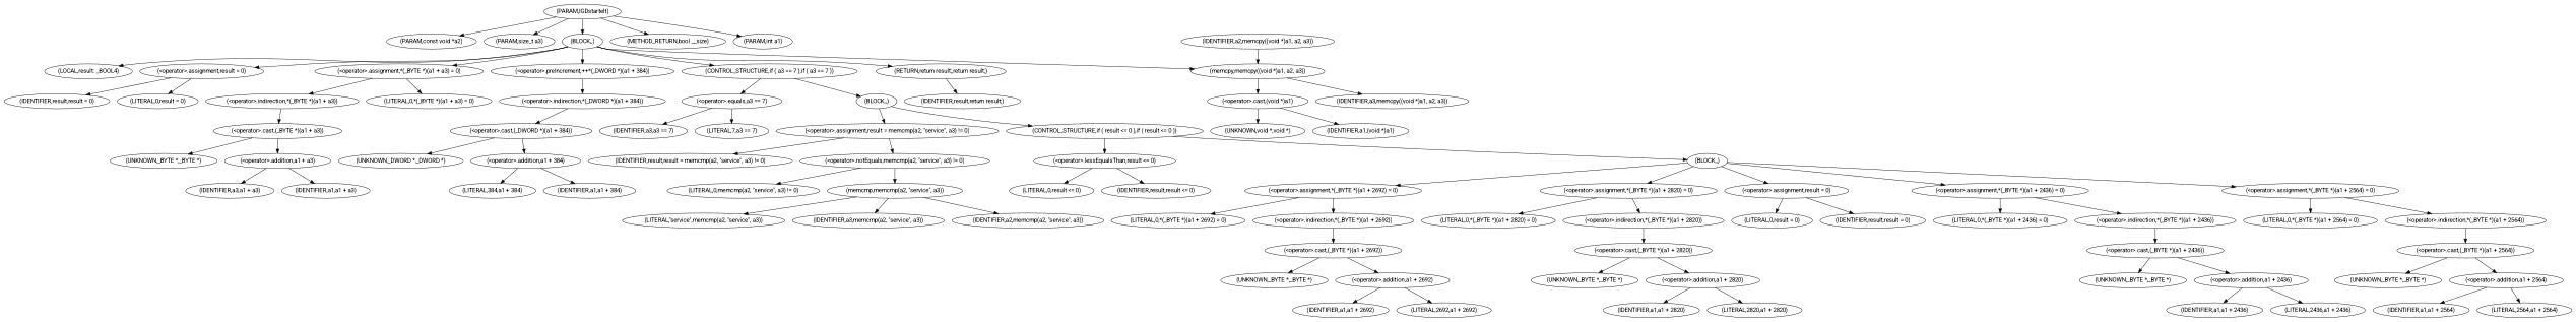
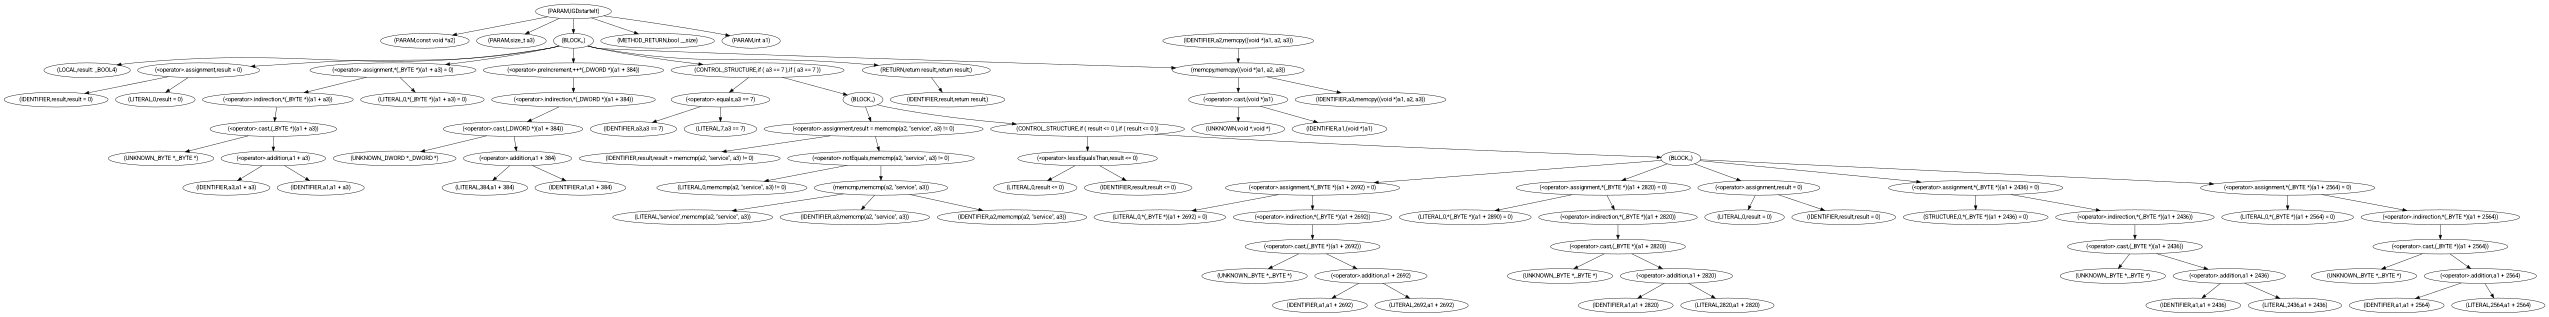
  digraph {
    fontname=Roboto
    node [fontname=Roboto]
    edge [fontname=Roboto]
    n1 [label="(PARAM,IGDstartelt)"]
    n2 [label="(PARAM,int a1)"]
    n3 [label="(PARAM,const void *a2)"]
    n4 [label="(PARAM,size_t a3)"]
    n5 [label="(BLOCK,,)"]
    n6 [label="(METHOD_RETURN,bool __size)"]
    n7 [label="(LOCAL,result: _BOOL4)"]
    n8 [label="(memcpy,memcpy((void *)a1, a2, a3))"]
    n9 [label="(<operator>.assignment,result = 0)"]
    n10 [label="(<operator>.assignment,*(_BYTE *)(a1 + a3) = 0)"]
    n11 [label="(<operator>.preIncrement,++*(_DWORD *)(a1 + 384))"]
    n12 [label="(CONTROL_STRUCTURE,if ( a3 == 7 ),if ( a3 == 7 ))"]
    n13 [label="(RETURN,return result;,return result;)"]
    n14 [label="(<operator>.cast,(void *)a1)"]
    n15 [label="(IDENTIFIER,a3,memcpy((void *)a1, a2, a3))"]
    n16 [label="(IDENTIFIER,result,result = 0)"]
    n17 [label="(LITERAL,0,result = 0)"]
    n18 [label="(<operator>.indirection,*(_BYTE *)(a1 + a3))"]
    n19 [label="(LITERAL,0,*(_BYTE *)(a1 + a3) = 0)"]
    n20 [label="(<operator>.indirection,*(_DWORD *)(a1 + 384))"]
    n21 [label="(<operator>.equals,a3 == 7)"]
    n22 [label="(BLOCK,,)"]
    n23 [label="(IDENTIFIER,result,return result;)"]
    n24 [label="(UNKNOWN,void *,void *)"]
    n25 [label="(IDENTIFIER,a1,(void *)a1)"]
    n26 [label="(IDENTIFIER,a2,memcpy((void *)a1, a2, a3))"]
    n27 [label="(<operator>.cast,(_BYTE *)(a1 + a3))"]
    n28 [label="(UNKNOWN,_BYTE *,_BYTE *)"]
    n29 [label="(<operator>.addition,a1 + a3)"]
    n30 [label="(IDENTIFIER,a1,a1 + a3)"]
    n31 [label="(IDENTIFIER,a3,a1 + a3)"]
    n32 [label="(<operator>.cast,(_DWORD *)(a1 + 384))"]
    n33 [label="(UNKNOWN,_DWORD *,_DWORD *)"]
    n34 [label="(<operator>.addition,a1 + 384)"]
    n35 [label="(IDENTIFIER,a1,a1 + 384)"]
    n36 [label="(LITERAL,384,a1 + 384)"]
    n37 [label="(IDENTIFIER,a3,a3 == 7)"]
    n38 [label="(LITERAL,7,a3 == 7)"]
    n39 [label="(<operator>.assignment,result = memcmp(a2, \"service\", a3) != 0)"]
    n40 [label="(CONTROL_STRUCTURE,if ( result <= 0 ),if ( result <= 0 ))"]
    n41 [label="(IDENTIFIER,result,result = memcmp(a2, \"service\", a3) != 0)"]
    n42 [label="(<operator>.notEquals,memcmp(a2, \"service\", a3) != 0)"]
    n43 [label="(<operator>.lessEqualsThan,result <= 0)"]
    n44 [label="(BLOCK,,)"]
    n45 [label="(memcmp,memcmp(a2, \"service\", a3))"]
    n46 [label="(LITERAL,0,memcmp(a2, \"service\", a3) != 0)"]
    n47 [label="(IDENTIFIER,a2,memcmp(a2, \"service\", a3))"]
    n48 [label="(LITERAL,\"service\",memcmp(a2, \"service\", a3))"]
    n49 [label="(IDENTIFIER,a3,memcmp(a2, \"service\", a3))"]
    n50 [label="(IDENTIFIER,result,result <= 0)"]
    n51 [label="(LITERAL,0,result <= 0)"]
    n52 [label="(<operator>.assignment,result = 0)"]
    n53 [label="(<operator>.assignment,*(_BYTE *)(a1 + 2436) = 0)"]
    n54 [label="(<operator>.assignment,*(_BYTE *)(a1 + 2564) = 0)"]
    n55 [label="(<operator>.assignment,*(_BYTE *)(a1 + 2692) = 0)"]
    n56 [label="(<operator>.assignment,*(_BYTE *)(a1 + 2820) = 0)"]
    n57 [label="(IDENTIFIER,result,result = 0)"]
    n58 [label="(LITERAL,0,result = 0)"]
    n59 [label="(<operator>.indirection,*(_BYTE *)(a1 + 2436))"]
-   n60 [label="(LITERAL,0,*(_BYTE *)(a1 + 2436) = 0)"]
+   n60 [label="(STRUCTURE,0,*(_BYTE *)(a1 + 2436) = 0)"]
    n61 [label="(<operator>.indirection,*(_BYTE *)(a1 + 2564))"]
    n62 [label="(LITERAL,0,*(_BYTE *)(a1 + 2564) = 0)"]
    n63 [label="(<operator>.indirection,*(_BYTE *)(a1 + 2692))"]
    n64 [label="(LITERAL,0,*(_BYTE *)(a1 + 2692) = 0)"]
    n65 [label="(<operator>.indirection,*(_BYTE *)(a1 + 2820))"]
-   n66 [label="(LITERAL,0,*(_BYTE *)(a1 + 2820) = 0)"]
+   n66 [label="(LITERAL,0,*(_BYTE *)(a1 + 2890) = 0)"]
    n67 [label="(<operator>.cast,(_BYTE *)(a1 + 2436))"]
    n68 [label="(UNKNOWN,_BYTE *,_BYTE *)"]
    n69 [label="(<operator>.addition,a1 + 2436)"]
    n70 [label="(IDENTIFIER,a1,a1 + 2436)"]
    n71 [label="(LITERAL,2436,a1 + 2436)"]
    n72 [label="(<operator>.cast,(_BYTE *)(a1 + 2564))"]
    n73 [label="(UNKNOWN,_BYTE *,_BYTE *)"]
    n74 [label="(<operator>.addition,a1 + 2564)"]
    n75 [label="(IDENTIFIER,a1,a1 + 2564)"]
    n76 [label="(LITERAL,2564,a1 + 2564)"]
    n77 [label="(<operator>.cast,(_BYTE *)(a1 + 2692))"]
    n78 [label="(UNKNOWN,_BYTE *,_BYTE *)"]
    n79 [label="(<operator>.addition,a1 + 2692)"]
    n80 [label="(IDENTIFIER,a1,a1 + 2692)"]
    n81 [label="(LITERAL,2692,a1 + 2692)"]
    n82 [label="(<operator>.cast,(_BYTE *)(a1 + 2820))"]
    n83 [label="(UNKNOWN,_BYTE *,_BYTE *)"]
    n84 [label="(<operator>.addition,a1 + 2820)"]
    n85 [label="(IDENTIFIER,a1,a1 + 2820)"]
    n86 [label="(LITERAL,2820,a1 + 2820)"]
    n1 -> n2
    n1 -> n3
    n1 -> n4
    n1 -> n5
    n1 -> n6
    n5 -> n7
    n5 -> n8
    n5 -> n9
    n5 -> n10
    n5 -> n11
    n5 -> n12
    n5 -> n13
    n8 -> n14
    n8 -> n15
    n9 -> n16
    n9 -> n17
    n10 -> n18
    n10 -> n19
    n11 -> n20
    n12 -> n21
    n12 -> n22
    n13 -> n23
    n14 -> n24
    n14 -> n25
    n18 -> n27
    n20 -> n32
    n21 -> n37
    n21 -> n38
    n22 -> n39
    n22 -> n40
    n26 -> n8
    n27 -> n28
    n27 -> n29
    n29 -> n30
    n29 -> n31
    n32 -> n33
    n32 -> n34
    n34 -> n35
    n34 -> n36
    n39 -> n41
    n39 -> n42
    n40 -> n43
    n40 -> n44
    n42 -> n45
    n42 -> n46
    n43 -> n50
    n43 -> n51
    n44 -> n52
    n44 -> n53
    n44 -> n54
    n44 -> n55
    n44 -> n56
    n45 -> n47
    n45 -> n48
    n45 -> n49
    n52 -> n57
    n52 -> n58
    n53 -> n59
    n53 -> n60
    n54 -> n61
    n54 -> n62
    n55 -> n63
    n55 -> n64
    n56 -> n65
    n56 -> n66
    n59 -> n67
    n61 -> n72
    n63 -> n77
    n65 -> n82
    n67 -> n68
    n67 -> n69
    n69 -> n70
    n69 -> n71
    n72 -> n73
    n72 -> n74
    n74 -> n75
    n74 -> n76
    n77 -> n78
    n77 -> n79
    n79 -> n80
    n79 -> n81
    n82 -> n83
    n82 -> n84
    n84 -> n85
    n84 -> n86
  }
